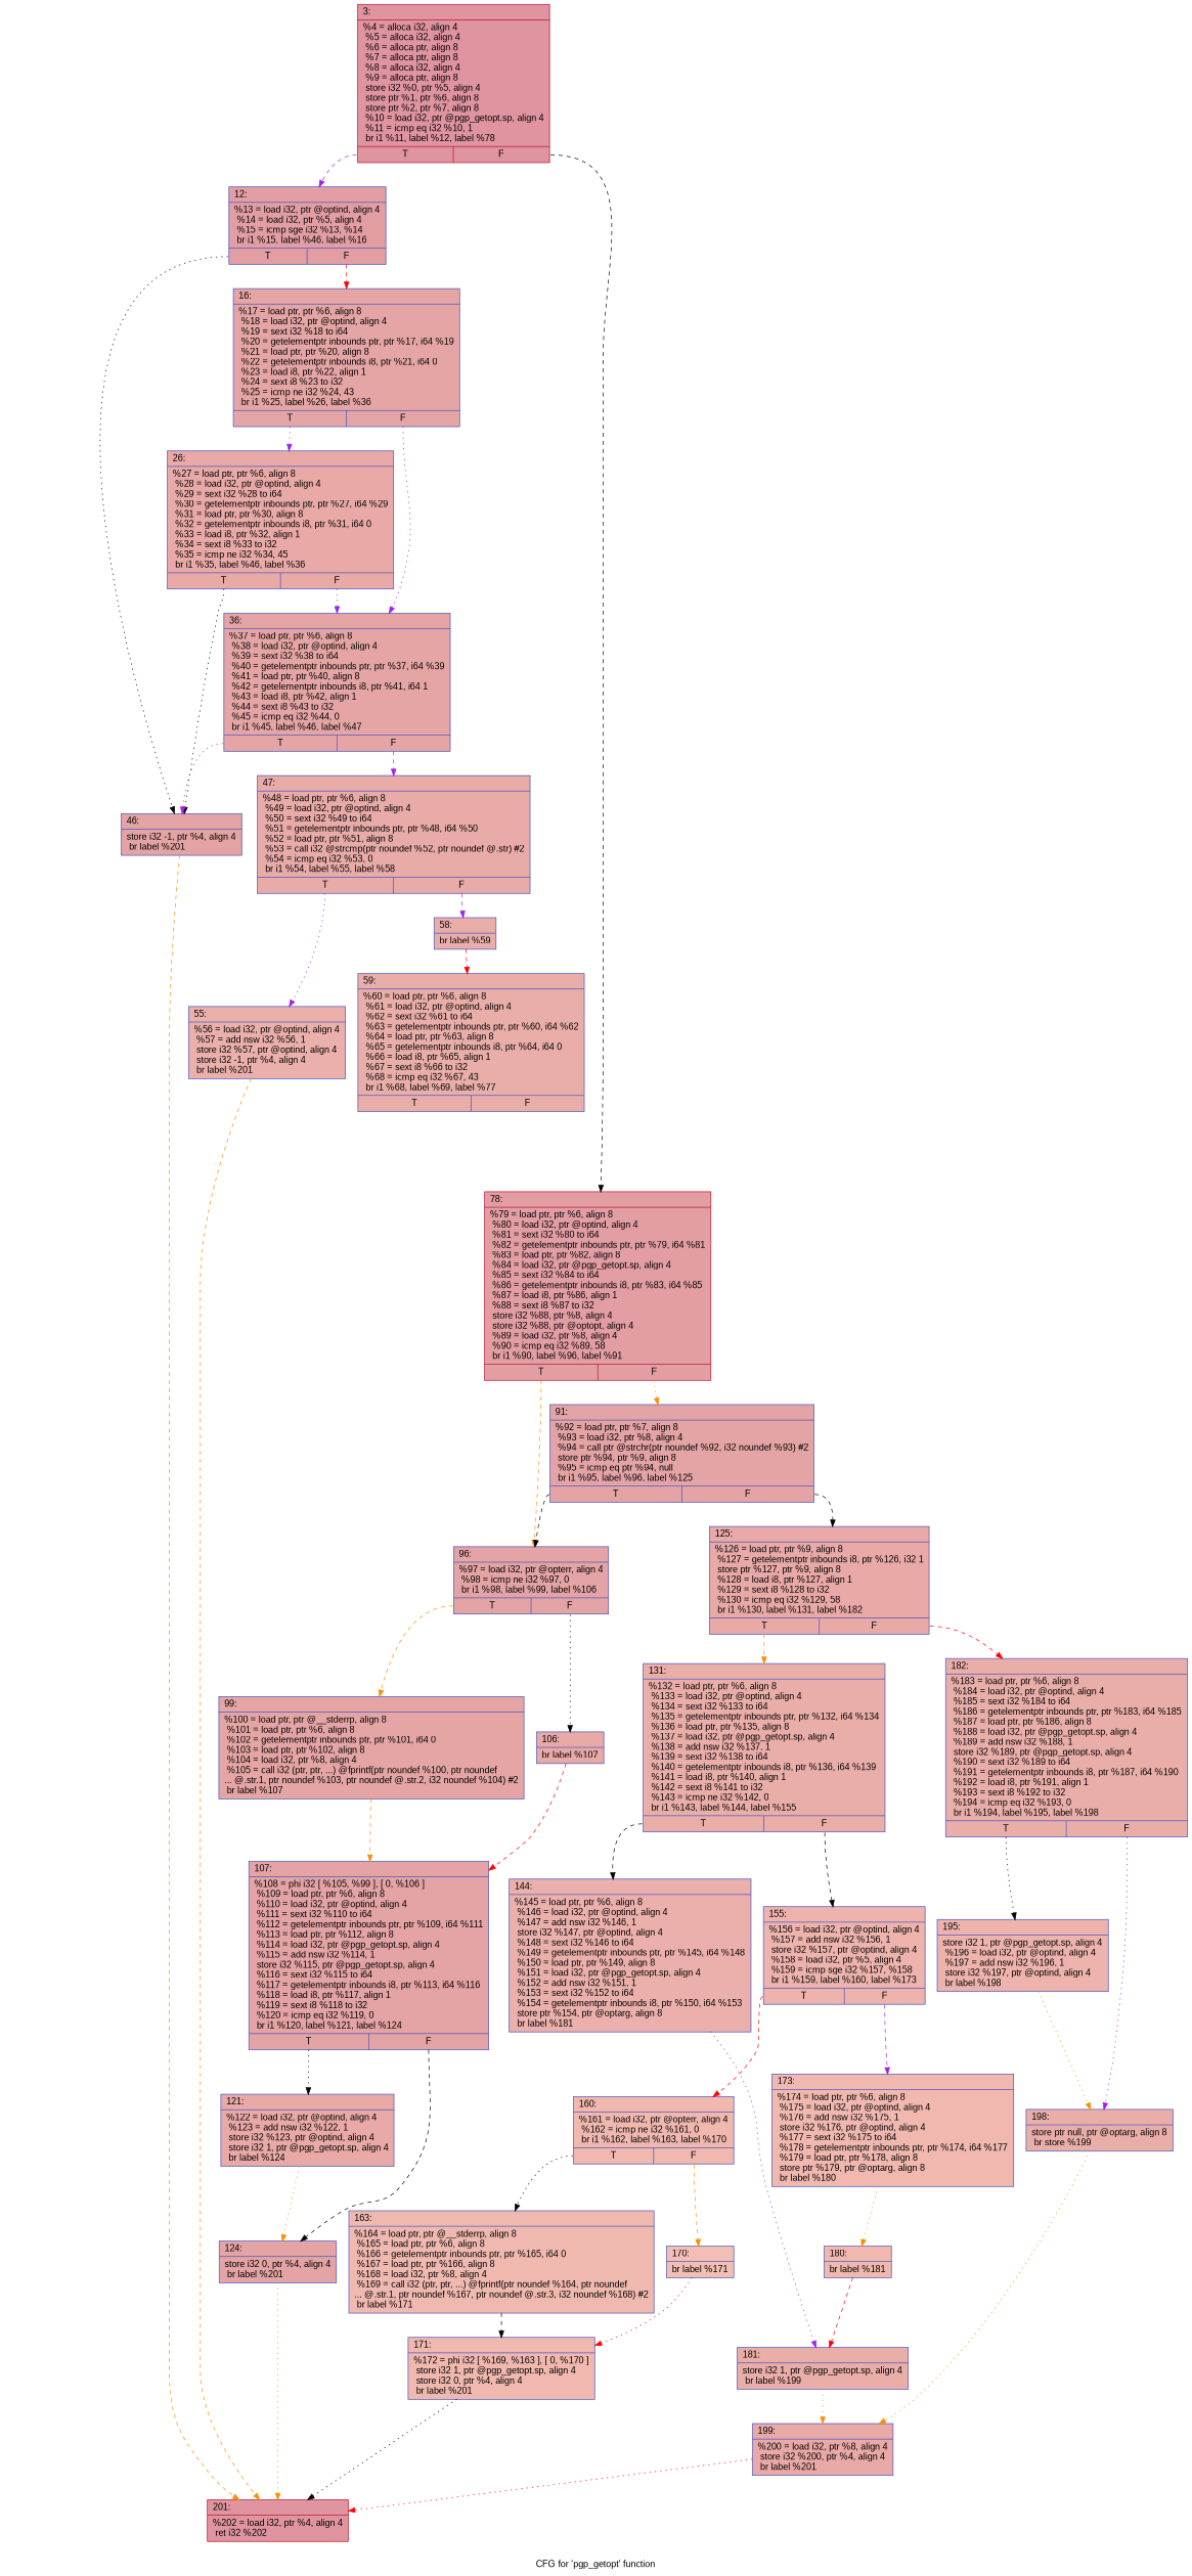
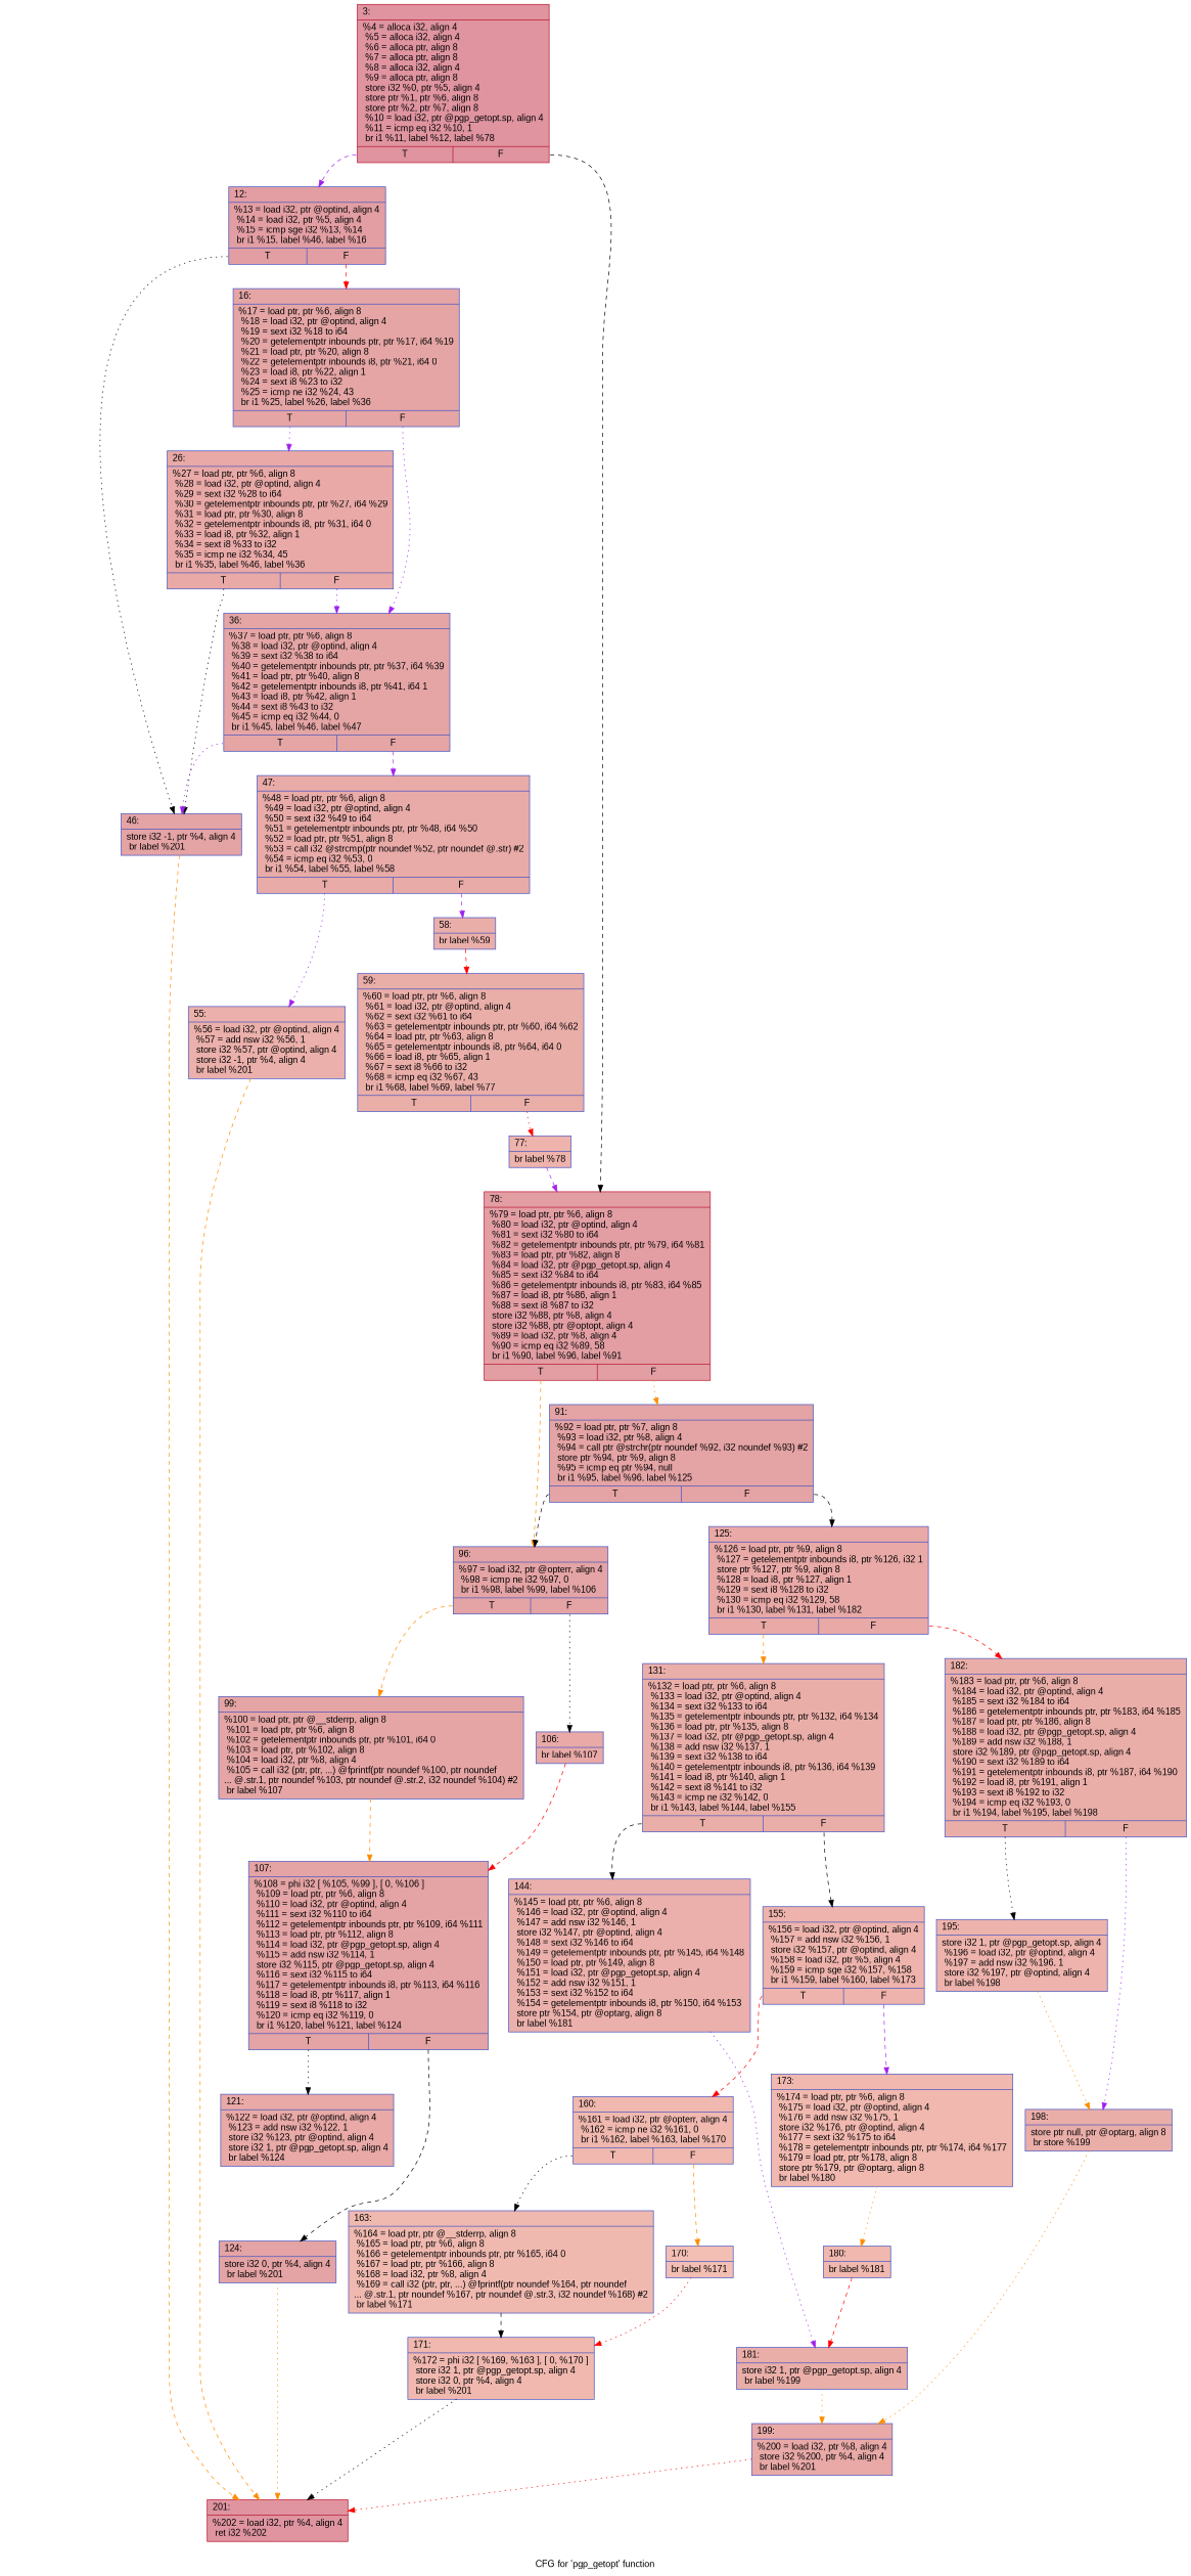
  digraph {
    fontname="Liberation Sans"
    label="CFG for 'pgp_getopt' function"
    node [color="#3d50c3ff" fillcolor="#d0473d70" fontname="Liberation Sans" shape=record style=filled]
    edge [color=black fontname="Liberation Sans" style=dashed]
    n1 [color="#b70d28ff" fillcolor="#b70d2870" label="{3:\l|  %4 = alloca i32, align 4\l  %5 = alloca i32, align 4\l  %6 = alloca ptr, align 8\l  %7 = alloca ptr, align 8\l  %8 = alloca i32, align 4\l  %9 = alloca ptr, align 8\l  store i32 %0, ptr %5, align 4\l  store ptr %1, ptr %6, align 8\l  store ptr %2, ptr %7, align 8\l  %10 = load i32, ptr @pgp_getopt.sp, align 4\l  %11 = icmp eq i32 %10, 1\l  br i1 %11, label %12, label %78\l|{<s0>T|<s1>F}}"]
    n2 [fillcolor="#be242e70" label="{12:\l|  %13 = load i32, ptr @optind, align 4\l  %14 = load i32, ptr %5, align 4\l  %15 = icmp sge i32 %13, %14\l  br i1 %15, label %46, label %16\l|{<s0>T|<s1>F}}"]
    n3 [color="#b70d28ff" fillcolor="#be242e70" label="{78:\l|  %79 = load ptr, ptr %6, align 8\l  %80 = load i32, ptr @optind, align 4\l  %81 = sext i32 %80 to i64\l  %82 = getelementptr inbounds ptr, ptr %79, i64 %81\l  %83 = load ptr, ptr %82, align 8\l  %84 = load i32, ptr @pgp_getopt.sp, align 4\l  %85 = sext i32 %84 to i64\l  %86 = getelementptr inbounds i8, ptr %83, i64 %85\l  %87 = load i8, ptr %86, align 1\l  %88 = sext i8 %87 to i32\l  store i32 %88, ptr %8, align 4\l  store i32 %88, ptr @optopt, align 4\l  %89 = load i32, ptr %8, align 4\l  %90 = icmp eq i32 %89, 58\l  br i1 %90, label %96, label %91\l|{<s0>T|<s1>F}}"]
    n4 [fillcolor="#c32e3170" label="{46:\l|  store i32 -1, ptr %4, align 4\l  br label %201\l}"]
    n5 [fillcolor="#c5333470" label="{16:\l|  %17 = load ptr, ptr %6, align 8\l  %18 = load i32, ptr @optind, align 4\l  %19 = sext i32 %18 to i64\l  %20 = getelementptr inbounds ptr, ptr %17, i64 %19\l  %21 = load ptr, ptr %20, align 8\l  %22 = getelementptr inbounds i8, ptr %21, i64 0\l  %23 = load i8, ptr %22, align 1\l  %24 = sext i8 %23 to i32\l  %25 = icmp ne i32 %24, 43\l  br i1 %25, label %26, label %36\l|{<s0>T|<s1>F}}"]
    n6 [fillcolor="#c32e3170" label="{96:\l|  %97 = load i32, ptr @opterr, align 4\l  %98 = icmp ne i32 %97, 0\l  br i1 %98, label %99, label %106\l|{<s0>T|<s1>F}}"]
    n7 [fillcolor="#c32e3170" label="{91:\l|  %92 = load ptr, ptr %7, align 8\l  %93 = load i32, ptr %8, align 4\l  %94 = call ptr @strchr(ptr noundef %92, i32 noundef %93) #2\l  store ptr %94, ptr %9, align 8\l  %95 = icmp eq ptr %94, null\l  br i1 %95, label %96, label %125\l|{<s0>T|<s1>F}}"]
    n8 [color="#b70d28ff" fillcolor="#b70d2870" label="{201:\l|  %202 = load i32, ptr %4, align 4\l  ret i32 %202\l}"]
    n9 [fillcolor="#ca3b3770" label="{26:\l|  %27 = load ptr, ptr %6, align 8\l  %28 = load i32, ptr @optind, align 4\l  %29 = sext i32 %28 to i64\l  %30 = getelementptr inbounds ptr, ptr %27, i64 %29\l  %31 = load ptr, ptr %30, align 8\l  %32 = getelementptr inbounds i8, ptr %31, i64 0\l  %33 = load i8, ptr %32, align 1\l  %34 = sext i8 %33 to i32\l  %35 = icmp ne i32 %34, 45\l  br i1 %35, label %46, label %36\l|{<s0>T|<s1>F}}"]
    n10 [fillcolor="#c5333470" label="{36:\l|  %37 = load ptr, ptr %6, align 8\l  %38 = load i32, ptr @optind, align 4\l  %39 = sext i32 %38 to i64\l  %40 = getelementptr inbounds ptr, ptr %37, i64 %39\l  %41 = load ptr, ptr %40, align 8\l  %42 = getelementptr inbounds i8, ptr %41, i64 1\l  %43 = load i8, ptr %42, align 1\l  %44 = sext i8 %43 to i32\l  %45 = icmp eq i32 %44, 0\l  br i1 %45, label %46, label %47\l|{<s0>T|<s1>F}}"]
    n11 [fillcolor="#c5333470" label="{99:\l|  %100 = load ptr, ptr @__stderrp, align 8\l  %101 = load ptr, ptr %6, align 8\l  %102 = getelementptr inbounds ptr, ptr %101, i64 0\l  %103 = load ptr, ptr %102, align 8\l  %104 = load i32, ptr %8, align 4\l  %105 = call i32 (ptr, ptr, ...) @fprintf(ptr noundef %100, ptr noundef\l... @.str.1, ptr noundef %103, ptr noundef @.str.2, i32 noundef %104) #2\l  br label %107\l}"]
    n12 [fillcolor="#ca3b3770" label="{106:\l|  br label %107\l}"]
    n13 [fillcolor="#ca3b3770" label="{125:\l|  %126 = load ptr, ptr %9, align 8\l  %127 = getelementptr inbounds i8, ptr %126, i32 1\l  store ptr %127, ptr %9, align 8\l  %128 = load i8, ptr %127, align 1\l  %129 = sext i8 %128 to i32\l  %130 = icmp eq i32 %129, 58\l  br i1 %130, label %131, label %182\l|{<s0>T|<s1>F}}"]
    n14 [fillcolor="#cc403a70" label="{47:\l|  %48 = load ptr, ptr %6, align 8\l  %49 = load i32, ptr @optind, align 4\l  %50 = sext i32 %49 to i64\l  %51 = getelementptr inbounds ptr, ptr %48, i64 %50\l  %52 = load ptr, ptr %51, align 8\l  %53 = call i32 @strcmp(ptr noundef %52, ptr noundef @.str) #2\l  %54 = icmp eq i32 %53, 0\l  br i1 %54, label %55, label %58\l|{<s0>T|<s1>F}}"]
    n15 [fillcolor="#d24b4070" label="{55:\l|  %56 = load i32, ptr @optind, align 4\l  %57 = add nsw i32 %56, 1\l  store i32 %57, ptr @optind, align 4\l  store i32 -1, ptr %4, align 4\l  br label %201\l}"]
    n16 [label="{58:\l|  br label %59\l}"]
    n17 [label="{59:\l|  %60 = load ptr, ptr %6, align 8\l  %61 = load i32, ptr @optind, align 4\l  %62 = sext i32 %61 to i64\l  %63 = getelementptr inbounds ptr, ptr %60, i64 %62\l  %64 = load ptr, ptr %63, align 8\l  %65 = getelementptr inbounds i8, ptr %64, i64 0\l  %66 = load i8, ptr %65, align 1\l  %67 = sext i8 %66 to i32\l  %68 = icmp eq i32 %67, 43\l  br i1 %68, label %69, label %77\l|{<s0>T|<s1>F}}"]
+   n18 [fillcolor="#d6524470" label="{77:\l|  br label %78\l}"]
    n19 [fillcolor="#c32e3170" label="{107:\l|  %108 = phi i32 [ %105, %99 ], [ 0, %106 ]\l  %109 = load ptr, ptr %6, align 8\l  %110 = load i32, ptr @optind, align 4\l  %111 = sext i32 %110 to i64\l  %112 = getelementptr inbounds ptr, ptr %109, i64 %111\l  %113 = load ptr, ptr %112, align 8\l  %114 = load i32, ptr @pgp_getopt.sp, align 4\l  %115 = add nsw i32 %114, 1\l  store i32 %115, ptr @pgp_getopt.sp, align 4\l  %116 = sext i32 %115 to i64\l  %117 = getelementptr inbounds i8, ptr %113, i64 %116\l  %118 = load i8, ptr %117, align 1\l  %119 = sext i8 %118 to i32\l  %120 = icmp eq i32 %119, 0\l  br i1 %120, label %121, label %124\l|{<s0>T|<s1>F}}"]
    n20 [label="{131:\l|  %132 = load ptr, ptr %6, align 8\l  %133 = load i32, ptr @optind, align 4\l  %134 = sext i32 %133 to i64\l  %135 = getelementptr inbounds ptr, ptr %132, i64 %134\l  %136 = load ptr, ptr %135, align 8\l  %137 = load i32, ptr @pgp_getopt.sp, align 4\l  %138 = add nsw i32 %137, 1\l  %139 = sext i32 %138 to i64\l  %140 = getelementptr inbounds i8, ptr %136, i64 %139\l  %141 = load i8, ptr %140, align 1\l  %142 = sext i8 %141 to i32\l  %143 = icmp ne i32 %142, 0\l  br i1 %143, label %144, label %155\l|{<s0>T|<s1>F}}"]
    n21 [label="{182:\l|  %183 = load ptr, ptr %6, align 8\l  %184 = load i32, ptr @optind, align 4\l  %185 = sext i32 %184 to i64\l  %186 = getelementptr inbounds ptr, ptr %183, i64 %185\l  %187 = load ptr, ptr %186, align 8\l  %188 = load i32, ptr @pgp_getopt.sp, align 4\l  %189 = add nsw i32 %188, 1\l  store i32 %189, ptr @pgp_getopt.sp, align 4\l  %190 = sext i32 %189 to i64\l  %191 = getelementptr inbounds i8, ptr %187, i64 %190\l  %192 = load i8, ptr %191, align 1\l  %193 = sext i8 %192 to i32\l  %194 = icmp eq i32 %193, 0\l  br i1 %194, label %195, label %198\l|{<s0>T|<s1>F}}"]
    n22 [fillcolor="#d24b4070" label="{144:\l|  %145 = load ptr, ptr %6, align 8\l  %146 = load i32, ptr @optind, align 4\l  %147 = add nsw i32 %146, 1\l  store i32 %147, ptr @optind, align 4\l  %148 = sext i32 %146 to i64\l  %149 = getelementptr inbounds ptr, ptr %145, i64 %148\l  %150 = load ptr, ptr %149, align 8\l  %151 = load i32, ptr @pgp_getopt.sp, align 4\l  %152 = add nsw i32 %151, 1\l  %153 = sext i32 %152 to i64\l  %154 = getelementptr inbounds i8, ptr %150, i64 %153\l  store ptr %154, ptr @optarg, align 8\l  br label %181\l}"]
    n23 [fillcolor="#d6524470" label="{155:\l|  %156 = load i32, ptr @optind, align 4\l  %157 = add nsw i32 %156, 1\l  store i32 %157, ptr @optind, align 4\l  %158 = load i32, ptr %5, align 4\l  %159 = icmp sge i32 %157, %158\l  br i1 %159, label %160, label %173\l|{<s0>T|<s1>F}}"]
    n24 [fillcolor="#d6524470" label="{195:\l|  store i32 1, ptr @pgp_getopt.sp, align 4\l  %196 = load i32, ptr @optind, align 4\l  %197 = add nsw i32 %196, 1\l  store i32 %197, ptr @optind, align 4\l  br label %198\l}"]
    n25 [label="{198:\l|  store ptr null, ptr @optarg, align 8\l  br store %199\l}"]
    n26 [fillcolor="#ca3b3770" label="{121:\l|  %122 = load i32, ptr @optind, align 4\l  %123 = add nsw i32 %122, 1\l  store i32 %123, ptr @optind, align 4\l  store i32 1, ptr @pgp_getopt.sp, align 4\l  br label %124\l}"]
    n27 [fillcolor="#c32e3170" label="{124:\l|  store i32 0, ptr %4, align 4\l  br label %201\l}"]
    n28 [label="{181:\l|  store i32 1, ptr @pgp_getopt.sp, align 4\l  br label %199\l}"]
    n29 [fillcolor="#dc5d4a70" label="{160:\l|  %161 = load i32, ptr @opterr, align 4\l  %162 = icmp ne i32 %161, 0\l  br i1 %162, label %163, label %170\l|{<s0>T|<s1>F}}"]
    n30 [fillcolor="#dc5d4a70" label="{173:\l|  %174 = load ptr, ptr %6, align 8\l  %175 = load i32, ptr @optind, align 4\l  %176 = add nsw i32 %175, 1\l  store i32 %176, ptr @optind, align 4\l  %177 = sext i32 %175 to i64\l  %178 = getelementptr inbounds ptr, ptr %174, i64 %177\l  %179 = load ptr, ptr %178, align 8\l  store ptr %179, ptr @optarg, align 8\l  br label %180\l}"]
    n31 [fillcolor="#ca3b3770" label="{199:\l|  %200 = load i32, ptr %8, align 4\l  store i32 %200, ptr %4, align 4\l  br label %201\l}"]
    n32 [fillcolor="#de614d70" label="{163:\l|  %164 = load ptr, ptr @__stderrp, align 8\l  %165 = load ptr, ptr %6, align 8\l  %166 = getelementptr inbounds ptr, ptr %165, i64 0\l  %167 = load ptr, ptr %166, align 8\l  %168 = load i32, ptr %8, align 4\l  %169 = call i32 (ptr, ptr, ...) @fprintf(ptr noundef %164, ptr noundef\l... @.str.1, ptr noundef %167, ptr noundef @.str.3, i32 noundef %168) #2\l  br label %171\l}"]
    n33 [fillcolor="#e36c5570" label="{170:\l|  br label %171\l}"]
    n34 [fillcolor="#dc5d4a70" label="{180:\l|  br label %181\l}"]
    n35 [fillcolor="#dc5d4a70" label="{171:\l|  %172 = phi i32 [ %169, %163 ], [ 0, %170 ]\l  store i32 1, ptr @pgp_getopt.sp, align 4\l  store i32 0, ptr %4, align 4\l  br label %201\l}"]
    n1 -> n2 [color=purple tailport=s0]
    n1 -> n3 [tailport=s1]
    n2 -> n4 [style=dotted tailport=s0]
    n2 -> n5 [color=red tailport=s1]
    n3 -> n6 [color=darkorange tailport=s0]
    n3 -> n7 [color=darkorange style=dotted tailport=s1]
    n4 -> n8 [color=darkorange]
    n5 -> n9 [color=purple style=dotted tailport=s0]
    n5 -> n10 [color=purple style=dotted tailport=s1]
    n6 -> n11 [color=darkorange tailport=s0]
    n6 -> n12 [style=dotted tailport=s1]
    n7 -> n6 [tailport=s0]
    n7 -> n13 [tailport=s1]
    n9 -> n4 [style=dotted tailport=s0]
    n9 -> n10 [color=purple style=dotted tailport=s1]
    n10 -> n4 [color=purple style=dotted tailport=s0]
    n10 -> n14 [color=purple tailport=s1]
    n11 -> n19 [color=darkorange]
    n12 -> n19 [color=red]
    n13 -> n20 [color=darkorange tailport=s0]
    n13 -> n21 [color=red tailport=s1]
    n14 -> n15 [color=purple style=dotted tailport=s0]
    n14 -> n16 [color=purple tailport=s1]
    n15 -> n8 [color=darkorange]
    n16 -> n17 [color=red]
+   n17 -> n18 [color=red style=dotted tailport=s1]
+   n18 -> n3 [color=purple]
    n19 -> n26 [style=dotted tailport=s0]
    n19 -> n27 [tailport=s1]
    n20 -> n22 [tailport=s0]
    n20 -> n23 [tailport=s1]
    n21 -> n24 [style=dotted tailport=s0]
    n21 -> n25 [color=purple style=dotted tailport=s1]
    n22 -> n28 [color=purple style=dotted]
    n23 -> n29 [color=red tailport=s0]
    n23 -> n30 [color=purple tailport=s1]
    n24 -> n25 [color=darkorange style=dotted]
    n25 -> n31 [color=darkorange style=dotted]
-   n26 -> n27 [color=darkorange style=dotted]
    n27 -> n8 [color=darkorange style=dotted]
    n28 -> n31 [color=darkorange style=dotted]
    n29 -> n32 [style=dotted tailport=s0]
    n29 -> n33 [color=darkorange tailport=s1]
    n30 -> n34 [color=darkorange style=dotted]
    n31 -> n8 [color=red style=dotted]
    n32 -> n35
    n33 -> n35 [color=red style=dotted]
    n34 -> n28 [color=red]
    n35 -> n8 [style=dotted]
  }
